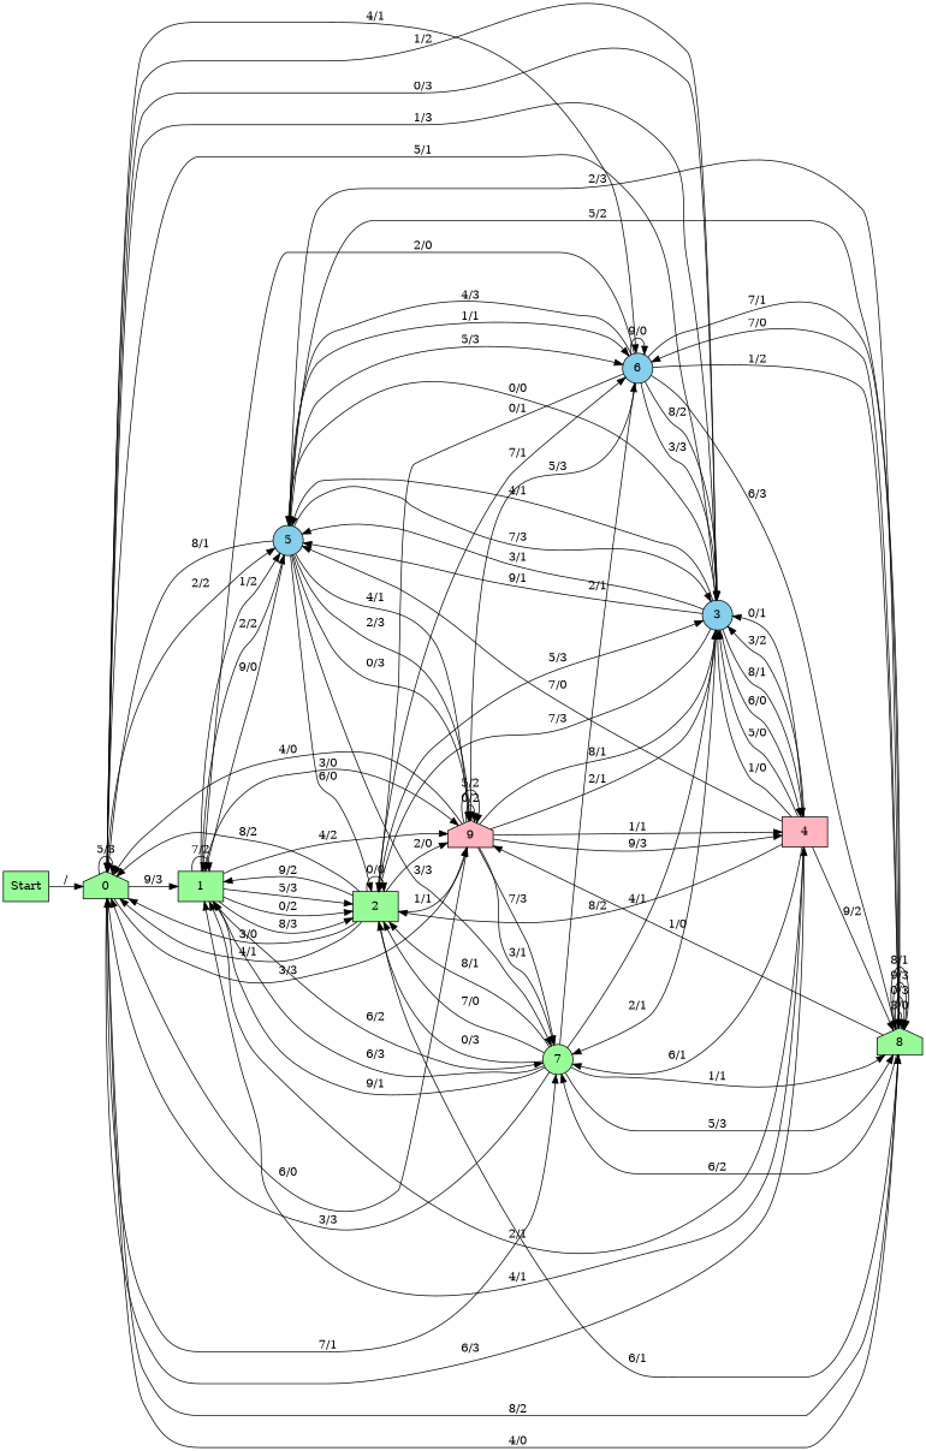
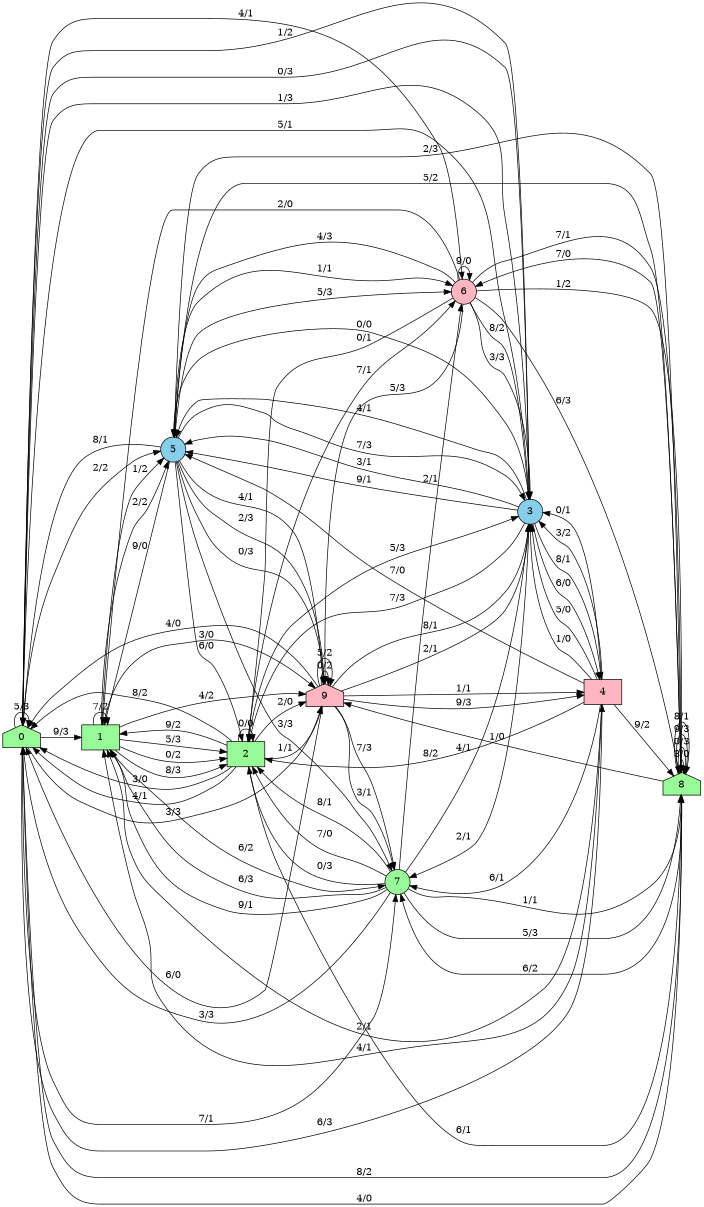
  digraph {
    rankdir=LR
    node [fillcolor=palegreen shape=box style=filled]
    0 [shape=house]
-   Start
    1
    4 [fillcolor=lightpink]
    5 [fillcolor=skyblue shape=circle]
    3 [fillcolor=skyblue shape=circle]
    7 [shape=circle]
    8 [shape=house]
-   6 [fillcolor=skyblue shape=circle]
+   6 [fillcolor=lightpink shape=circle]
    9 [fillcolor=lightpink shape=house]
    2
    0 -> 0 [label="5/3"]
    0 -> 1 [label="9/3"]
    0 -> 4 [label="6/3"]
    0 -> 5 [label="2/2"]
    0 -> 3 [label="1/2"]
    0 -> 3 [label="0/3"]
    0 -> 7 [label="7/1"]
    0 -> 8 [label="8/2"]
    0 -> 6 [label="4/1"]
    0 -> 9 [label="3/3"]
-   Start -> 0 [label="/"]
    1 -> 1 [label="7/2"]
    1 -> 5 [label="1/2"]
    1 -> 5 [label="2/2"]
    1 -> 7 [label="6/2"]
    1 -> 9 [label="3/0"]
    1 -> 9 [label="4/2"]
    1 -> 2 [label="5/3"]
    1 -> 2 [label="0/2"]
    1 -> 2 [label="8/3"]
    4 -> 1 [label="2/1"]
    4 -> 1 [label="4/1"]
    4 -> 5 [label="7/0"]
    4 -> 3 [label="5/0"]
    4 -> 3 [label="1/0"]
    4 -> 3 [label="0/1"]
    4 -> 3 [label="3/2"]
    4 -> 7 [label="6/1"]
    4 -> 8 [label="9/2"]
    4 -> 2 [label="8/2"]
    5 -> 0 [label="8/1"]
    5 -> 1 [label="9/0"]
    5 -> 3 [label="7/3"]
    5 -> 7 [label="3/3"]
    5 -> 6 [label="1/1"]
    5 -> 6 [label="5/3"]
    5 -> 9 [label="4/1"]
    5 -> 9 [label="2/3"]
    5 -> 9 [label="0/3"]
    5 -> 2 [label="6/0"]
    3 -> 0 [label="1/3"]
    3 -> 0 [label="5/1"]
    3 -> 4 [label="6/0"]
    3 -> 4 [label="8/1"]
    3 -> 5 [label="3/1"]
    3 -> 5 [label="9/1"]
    3 -> 5 [label="0/0"]
    3 -> 5 [label="4/1"]
    3 -> 7 [label="2/1"]
    3 -> 2 [label="7/3"]
    7 -> 0 [label="3/3"]
    7 -> 1 [label="6/3"]
    7 -> 1 [label="9/1"]
    7 -> 3 [label="4/1"]
    7 -> 8 [label="1/1"]
    7 -> 8 [label="5/3"]
    7 -> 6 [label="2/1"]
    7 -> 2 [label="8/1"]
    7 -> 2 [label="7/0"]
    7 -> 2 [label="0/3"]
    8 -> 0 [label="4/0"]
    8 -> 5 [label="2/3"]
    8 -> 5 [label="5/2"]
    8 -> 7 [label="6/2"]
    8 -> 8 [label="3/0"]
    8 -> 8 [label="0/3"]
    8 -> 8 [label="9/3"]
    8 -> 8 [label="8/1"]
    8 -> 6 [label="7/0"]
    8 -> 9 [label="1/0"]
    6 -> 1 [label="2/0"]
    6 -> 5 [label="4/3"]
    6 -> 3 [label="8/2"]
    6 -> 3 [label="3/3"]
    6 -> 8 [label="1/2"]
    6 -> 8 [label="6/3"]
    6 -> 8 [label="7/1"]
    6 -> 6 [label="9/0"]
    6 -> 9 [label="5/3"]
    6 -> 2 [label="0/1"]
    9 -> 0 [label="6/0"]
    9 -> 0 [label="4/0"]
    9 -> 4 [label="1/1"]
    9 -> 4 [label="9/3"]
    9 -> 3 [label="8/1"]
    9 -> 3 [label="2/1"]
    9 -> 7 [label="7/3"]
    9 -> 7 [label="3/1"]
    9 -> 9 [label="0/2"]
    9 -> 9 [label="5/2"]
    2 -> 0 [label="3/0"]
    2 -> 0 [label="4/1"]
    2 -> 0 [label="8/2"]
    2 -> 1 [label="9/2"]
    2 -> 3 [label="5/3"]
    2 -> 8 [label="6/1"]
    2 -> 6 [label="7/1"]
    2 -> 9 [label="2/0"]
    2 -> 9 [label="1/1"]
    2 -> 2 [label="0/0"]
  }
